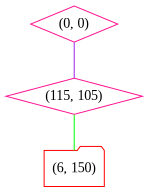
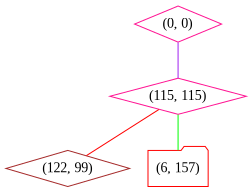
  graph {
    fontname="Liberation Serif"
    node [color=deeppink fontname="Liberation Serif" shape=diamond]
    edge [fontname="Liberation Serif"]
-   "(115, 105)"
-   "(6, 150)" [color=red shape=folder]
+   "(122, 99)" [color=brown]
+   "(115, 105)" [label="(115, 115)"]
+   "(6, 150)" [color=red shape=folder label="(6, 157)"]
    "(0, 0)"
+   "(115, 105)" -- "(122, 99)" [color=red weight=1]
    "(115, 105)" -- "(6, 150)" [color=green weight=2]
    "(0, 0)" -- "(115, 105)" [color=purple weight=4]
  }
